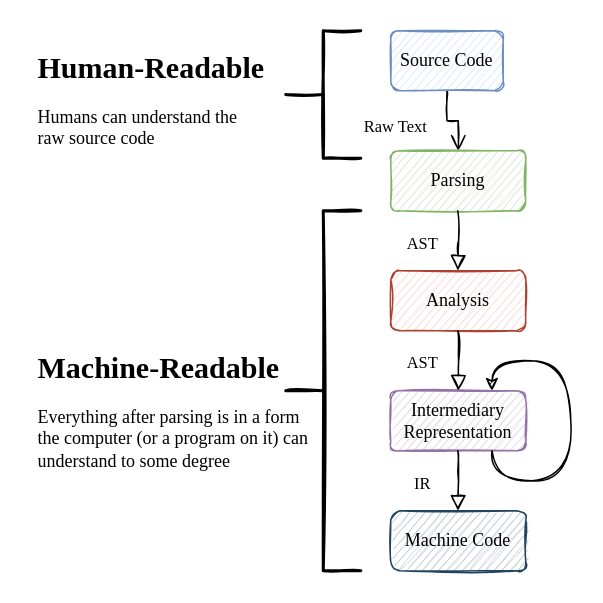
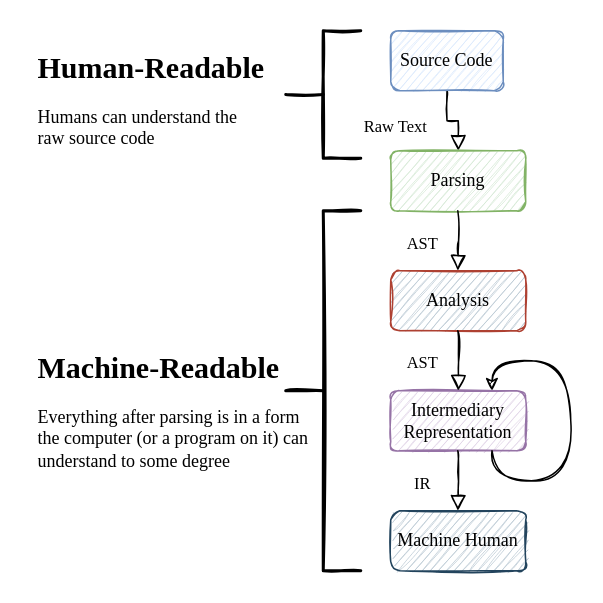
  <mxCell id="0" />
  <mxCell id="1" parent="0" />
- <mxCell id="2" value="" style="rounded=0;html=1;jettySize=auto;orthogonalLoop=1;fontSize=11;endArrow=open;endFill=0;endSize=8;strokeWidth=1;shadow=0;labelBackgroundColor=none;edgeStyle=orthogonalEdgeStyle;sketch=1;entryX=0.5;entryY=0;entryDx=0;entryDy=0;" parent="1" source="4" target="5" edge="1"><mxGeometry relative="1" as="geometry"><mxPoint x="320" y="110" as="targetPoint" /></mxGeometry></mxCell>
+ <mxCell id="2" value="" style="rounded=0;html=1;jettySize=auto;orthogonalLoop=1;fontSize=11;endArrow=block;endFill=0;endSize=8;strokeWidth=1;shadow=0;labelBackgroundColor=none;edgeStyle=orthogonalEdgeStyle;sketch=1;entryX=0.5;entryY=0;entryDx=0;entryDy=0;" parent="1" source="4" target="5" edge="1"><mxGeometry relative="1" as="geometry"><mxPoint x="320" y="110" as="targetPoint" /></mxGeometry></mxCell>
  <mxCell id="3" value="&lt;font face=&quot;Architects Daughter&quot; data-font-src=&quot;https://fonts.googleapis.com/css?family=Architects+Daughter&quot;&gt;Raw Text&lt;/font&gt;" style="edgeLabel;html=1;align=center;verticalAlign=middle;resizable=0;points=[];labelBackgroundColor=none;" parent="2" vertex="1" connectable="0"><mxGeometry x="-0.28" y="-2" relative="1" as="geometry"><mxPoint x="-33" y="6" as="offset" /></mxGeometry></mxCell>
  <mxCell id="4" value="&lt;font face=&quot;Architects Daughter&quot; data-font-src=&quot;https://fonts.googleapis.com/css?family=Architects+Daughter&quot;&gt;Source Code&lt;/font&gt;" style="rounded=1;whiteSpace=wrap;html=1;fontSize=12;glass=0;strokeWidth=1;shadow=0;sketch=1;fillColor=#dae8fc;strokeColor=#6c8ebf;" parent="1" vertex="1"><mxGeometry x="260" y="20" width="75" height="40" as="geometry" /></mxCell>
  <mxCell id="5" value="&lt;font face=&quot;Architects Daughter&quot; data-font-src=&quot;https://fonts.googleapis.com/css?family=Architects+Daughter&quot;&gt;Parsing&lt;/font&gt;" style="rounded=1;whiteSpace=wrap;html=1;fontSize=12;glass=0;strokeWidth=1;shadow=0;sketch=1;fillColor=#d5e8d4;strokeColor=#82b366;" parent="1" vertex="1"><mxGeometry x="260" y="100" width="90" height="40" as="geometry" /></mxCell>
  <mxCell id="6" value="" style="rounded=0;html=1;jettySize=auto;orthogonalLoop=1;fontSize=11;endArrow=block;endFill=0;endSize=8;strokeWidth=1;shadow=0;labelBackgroundColor=none;edgeStyle=orthogonalEdgeStyle;sketch=1;entryX=0.5;entryY=0;entryDx=0;entryDy=0;" parent="1" edge="1"><mxGeometry relative="1" as="geometry"><mxPoint x="304.71" y="140" as="sourcePoint" /><mxPoint x="304.71" y="180" as="targetPoint" /></mxGeometry></mxCell>
  <mxCell id="7" value="&lt;font face=&quot;Architects Daughter&quot; data-font-src=&quot;https://fonts.googleapis.com/css?family=Architects+Daughter&quot;&gt;AST&lt;/font&gt;" style="edgeLabel;html=1;align=center;verticalAlign=middle;resizable=0;points=[];labelBackgroundColor=none;" parent="6" vertex="1" connectable="0"><mxGeometry x="-0.28" y="-2" relative="1" as="geometry"><mxPoint x="-23" y="6" as="offset" /></mxGeometry></mxCell>
- <mxCell id="8" value="&lt;font face=&quot;Architects Daughter&quot;&gt;Analysis&lt;/font&gt;" style="rounded=1;whiteSpace=wrap;html=1;fontSize=12;glass=0;strokeWidth=1;shadow=0;sketch=1;fillColor=#fad9d5;strokeColor=#ae4132;" parent="1" vertex="1"><mxGeometry x="260" y="180" width="90" height="40" as="geometry" /></mxCell>
+ <mxCell id="8" value="&lt;font face=&quot;Architects Daughter&quot;&gt;Analysis&lt;/font&gt;" style="rounded=1;whiteSpace=wrap;html=1;fontSize=12;glass=0;strokeWidth=1;shadow=0;sketch=1;fillColor=#bac8d3;strokeColor=#ae4132;" parent="1" vertex="1"><mxGeometry x="260" y="180" width="90" height="40" as="geometry" /></mxCell>
  <mxCell id="9" value="&lt;font face=&quot;Architects Daughter&quot;&gt;Intermediary&lt;br&gt;Representation&lt;br&gt;&lt;/font&gt;" style="rounded=1;whiteSpace=wrap;html=1;fontSize=12;glass=0;strokeWidth=1;shadow=0;sketch=1;fillColor=#e1d5e7;strokeColor=#9673a6;" parent="1" vertex="1"><mxGeometry x="260" y="260" width="90" height="40" as="geometry" /></mxCell>
  <mxCell id="10" value="" style="rounded=0;html=1;jettySize=auto;orthogonalLoop=1;fontSize=11;endArrow=block;endFill=0;endSize=8;strokeWidth=1;shadow=0;labelBackgroundColor=none;edgeStyle=orthogonalEdgeStyle;sketch=1;entryX=0.5;entryY=0;entryDx=0;entryDy=0;" parent="1" target="9" edge="1"><mxGeometry relative="1" as="geometry"><mxPoint x="304.71" y="220" as="sourcePoint" /><mxPoint x="304.71" y="260" as="targetPoint" /></mxGeometry></mxCell>
  <mxCell id="11" value="&lt;font face=&quot;Architects Daughter&quot; data-font-src=&quot;https://fonts.googleapis.com/css?family=Architects+Daughter&quot;&gt;AST&lt;/font&gt;" style="edgeLabel;html=1;align=center;verticalAlign=middle;resizable=0;points=[];labelBackgroundColor=none;" parent="10" vertex="1" connectable="0"><mxGeometry x="-0.28" y="-2" relative="1" as="geometry"><mxPoint x="-23" y="6" as="offset" /></mxGeometry></mxCell>
- <mxCell id="12" value="&lt;font face=&quot;Architects Daughter&quot;&gt;&lt;font color=&quot;#000000&quot;&gt;Machine Code&lt;/font&gt;&lt;br&gt;&lt;/font&gt;" style="rounded=1;whiteSpace=wrap;html=1;fontSize=12;glass=0;strokeWidth=1;shadow=0;sketch=1;fillColor=#bac8d3;strokeColor=#23445d;" parent="1" vertex="1"><mxGeometry x="260" y="340" width="90" height="40" as="geometry" /></mxCell>
+ <mxCell id="12" value="&lt;font face=&quot;Architects Daughter&quot;&gt;&lt;font color=&quot;#000000&quot;&gt;Machine Human&lt;/font&gt;&lt;br&gt;&lt;/font&gt;" style="rounded=1;whiteSpace=wrap;html=1;fontSize=12;glass=0;strokeWidth=1;shadow=0;sketch=1;fillColor=#bac8d3;strokeColor=#23445d;" parent="1" vertex="1"><mxGeometry x="260" y="340" width="90" height="40" as="geometry" /></mxCell>
  <mxCell id="13" value="" style="rounded=0;html=1;jettySize=auto;orthogonalLoop=1;fontSize=11;endArrow=block;endFill=0;endSize=8;strokeWidth=1;shadow=0;labelBackgroundColor=none;edgeStyle=orthogonalEdgeStyle;sketch=1;entryX=0.5;entryY=0;entryDx=0;entryDy=0;" parent="1" edge="1"><mxGeometry relative="1" as="geometry"><mxPoint x="304.71" y="300" as="sourcePoint" /><mxPoint x="304.71" y="340" as="targetPoint" /></mxGeometry></mxCell>
  <mxCell id="14" value="&lt;font face=&quot;Architects Daughter&quot;&gt;IR&lt;/font&gt;" style="edgeLabel;html=1;align=center;verticalAlign=middle;resizable=0;points=[];labelBackgroundColor=none;" parent="13" vertex="1" connectable="0"><mxGeometry x="-0.28" y="-2" relative="1" as="geometry"><mxPoint x="-23" y="6" as="offset" /></mxGeometry></mxCell>
  <mxCell id="15" value="" style="curved=1;endArrow=classic;html=1;rounded=0;sketch=1;edgeStyle=orthogonalEdgeStyle;exitX=0.75;exitY=1;exitDx=0;exitDy=0;entryX=0.75;entryY=0;entryDx=0;entryDy=0;" parent="1" source="9" target="9" edge="1"><mxGeometry width="50" height="50" relative="1" as="geometry"><mxPoint x="400" y="310" as="sourcePoint" /><mxPoint x="450" y="260" as="targetPoint" /><Array as="points"><mxPoint x="328" y="320" /><mxPoint x="380" y="320" /><mxPoint x="380" y="240" /><mxPoint x="328" y="240" /></Array></mxGeometry></mxCell>
  <mxCell id="16" value="" style="strokeWidth=2;html=1;shape=mxgraph.flowchart.annotation_2;align=left;labelPosition=right;pointerEvents=1;labelBackgroundColor=none;sketch=1;rotation=0;" parent="1" vertex="1"><mxGeometry x="190" y="20" width="50" height="85" as="geometry" /></mxCell>
  <mxCell id="17" value="&lt;h1 style=&quot;font-size: 20px&quot;&gt;&lt;font style=&quot;font-size: 20px&quot; face=&quot;Architects Daughter&quot; data-font-src=&quot;https://fonts.googleapis.com/css?family=Architects+Daughter&quot;&gt;Human-Readable&lt;/font&gt;&lt;/h1&gt;&lt;p&gt;&lt;font style=&quot;font-size: 12px&quot; face=&quot;Architects Daughter&quot; data-font-src=&quot;https://fonts.googleapis.com/css?family=Architects+Daughter&quot;&gt;Humans can understand the&lt;br&gt;raw source code&lt;/font&gt;&lt;/p&gt;" style="text;html=1;strokeColor=none;fillColor=none;spacing=5;spacingTop=-20;whiteSpace=wrap;overflow=hidden;rounded=0;labelBackgroundColor=none;sketch=1;" parent="1" vertex="1"><mxGeometry x="20" y="30" width="190" height="120" as="geometry" /></mxCell>
  <mxCell id="18" value="" style="strokeWidth=2;html=1;shape=mxgraph.flowchart.annotation_2;align=left;labelPosition=right;pointerEvents=1;labelBackgroundColor=none;sketch=1;rotation=0;" parent="1" vertex="1"><mxGeometry x="190" y="140" width="50" height="240" as="geometry" /></mxCell>
  <mxCell id="19" value="&lt;h1 style=&quot;font-size: 20px&quot;&gt;&lt;font style=&quot;font-size: 20px&quot; face=&quot;Architects Daughter&quot; data-font-src=&quot;https://fonts.googleapis.com/css?family=Architects+Daughter&quot;&gt;Machine-Readable&lt;/font&gt;&lt;/h1&gt;&lt;p&gt;&lt;font face=&quot;Architects Daughter&quot;&gt;Everything after parsing is in a form the computer (or a program on it) can understand to some degree&lt;/font&gt;&lt;/p&gt;" style="text;html=1;strokeColor=none;fillColor=none;spacing=5;spacingTop=-20;whiteSpace=wrap;overflow=hidden;rounded=0;labelBackgroundColor=none;sketch=1;" parent="1" vertex="1"><mxGeometry x="20" y="230" width="190" height="120" as="geometry" /></mxCell>
